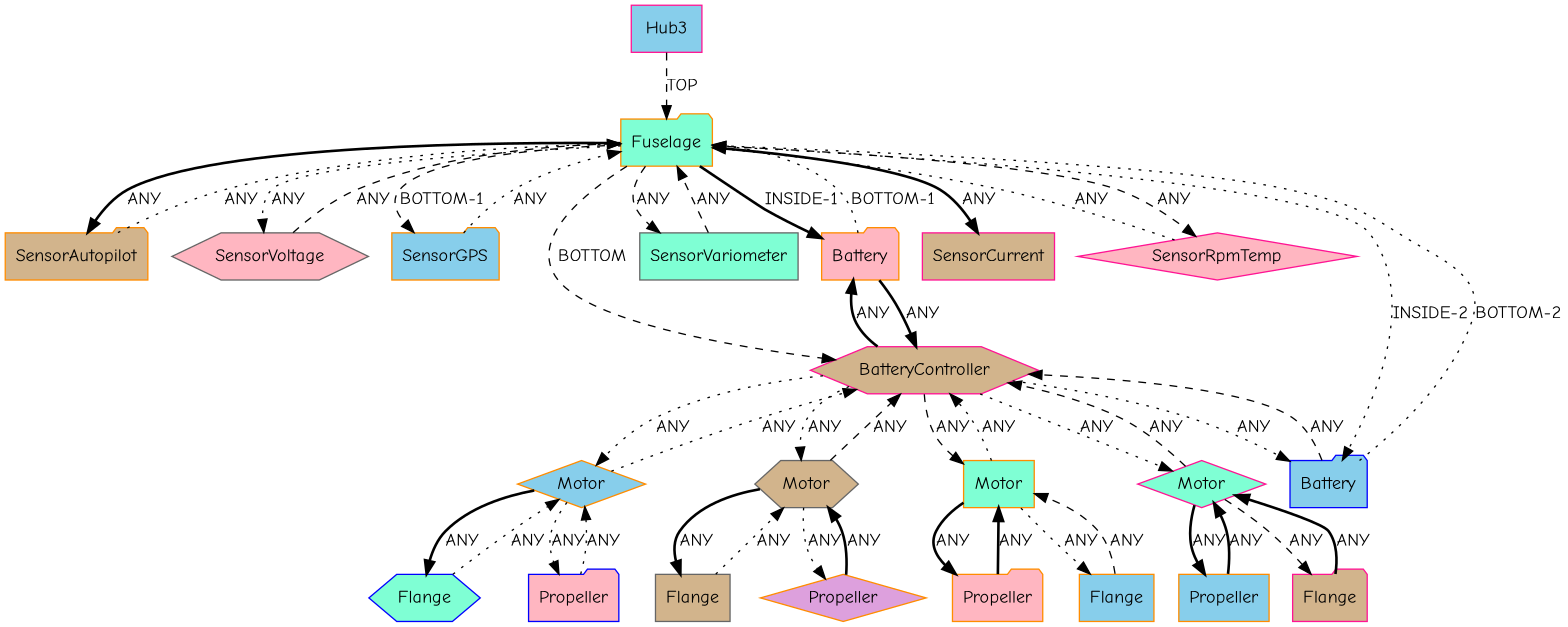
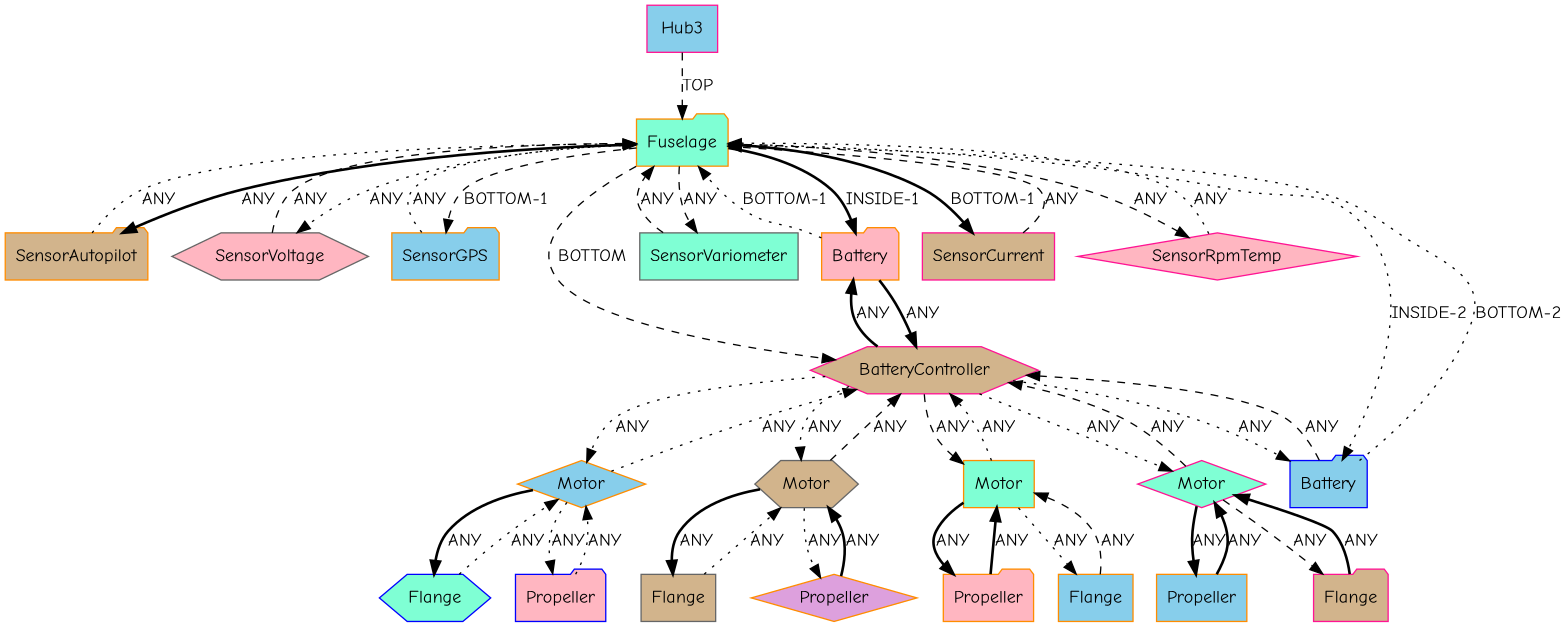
  digraph {
    fontname="Comic Neue"
    node [color=darkorange fillcolor=tan fontname="Comic Neue" shape=folder style=filled]
    edge [fontname="Comic Neue" style=dotted]
    n1 [fillcolor=aquamarine instance=Fuselage_instance_1 label=Fuselage]
    n2 [instance=SensorAutopilot_instance_1 label=SensorAutopilot]
    n3 [color=gray40 fillcolor=lightpink instance=SensorVoltage_instance_1 label=SensorVoltage shape=hexagon]
    n4 [fillcolor=skyblue instance=SensorGPS_instance_1 label=SensorGPS]
    n5 [fillcolor=lightpink instance=Battery_instance_1 label=Battery]
    n6 [color=gray40 fillcolor=aquamarine instance=SensorVariometer_instance_1 label=SensorVariometer shape=box]
    n7 [color=blue fillcolor=skyblue instance=Battery_instance_2 label=Battery]
    n8 [color=deeppink instance=SensorCurrent_instance_1 label=SensorCurrent shape=box]
    n9 [color=deeppink fillcolor=lightpink instance=SensorRpmTemp_instance_1 label=SensorRpmTemp shape=diamond]
    n10 [color=deeppink instance=BatteryController_instance_1 label=BatteryController shape=hexagon]
    n11 [color=deeppink fillcolor=skyblue instance=Hub3_instance_4 label=Hub3 shape=box]
    n12 [color=blue fillcolor=aquamarine instance=Flange_instance_1 label=Flange shape=hexagon]
    n13 [fillcolor=skyblue instance=Motor_instance_1 label=Motor shape=diamond]
    n14 [color=blue fillcolor=lightpink instance=Propeller_instance_1 label=Propeller]
    n15 [color=gray40 instance=Motor_instance_4 label=Motor shape=hexagon]
    n16 [fillcolor=aquamarine instance=Motor_instance_2 label=Motor shape=box]
    n17 [color=deeppink fillcolor=aquamarine instance=Motor_instance_3 label=Motor shape=diamond]
    n18 [color=gray40 instance=Flange_instance_2 label=Flange shape=box]
    n19 [fillcolor=plum instance=Propeller_instance_4 label=Propeller shape=diamond]
    n20 [fillcolor=lightpink instance=Propeller_instance_2 label=Propeller]
    n21 [fillcolor=skyblue instance=Flange_instance_3 label=Flange shape=box]
    n22 [fillcolor=skyblue instance=Propeller_instance_3 label=Propeller shape=box]
    n23 [color=deeppink instance=Flange_instance_4 label=Flange]
    n1 -> n2 [label=ANY style=bold]
    n1 -> n3 [label=ANY]
    n1 -> n4 [label="BOTTOM-1" style=dashed]
    n1 -> n5 [label="INSIDE-1" style=bold]
    n1 -> n6 [label=ANY style=dashed]
    n1 -> n7 [label="INSIDE-2"]
-   n1 -> n8 [label=ANY style=bold]
+   n1 -> n8 [label="BOTTOM-1" style=bold]
    n1 -> n9 [label=ANY style=dashed]
    n1 -> n10 [label=BOTTOM style=dashed]
    n2 -> n1 [label=ANY]
    n3 -> n1 [label=ANY style=dashed]
    n4 -> n1 [label=ANY]
    n5 -> n1 [label="BOTTOM-1"]
    n5 -> n10 [label=ANY style=bold]
    n6 -> n1 [label=ANY style=dashed]
    n7 -> n1 [label="BOTTOM-2"]
    n7 -> n10 [label=ANY style=dashed]
+   n8 -> n1 [label=ANY style=dashed]
    n9 -> n1 [label=ANY]
    n10 -> n5 [label=ANY style=bold]
    n10 -> n7 [label=ANY]
    n10 -> n13 [label=ANY]
    n10 -> n15 [label=ANY]
    n10 -> n16 [label=ANY style=dashed]
    n10 -> n17 [label=ANY]
    n11 -> n1 [label=TOP style=dashed]
    n12 -> n13 [label=ANY]
    n13 -> n10 [label=ANY]
    n13 -> n12 [label=ANY style=bold]
    n13 -> n14 [label=ANY]
    n14 -> n13 [label=ANY]
    n15 -> n10 [label=ANY style=dashed]
    n15 -> n18 [label=ANY style=bold]
    n15 -> n19 [label=ANY]
    n16 -> n10 [label=ANY]
    n16 -> n20 [label=ANY style=bold]
    n16 -> n21 [label=ANY]
    n17 -> n10 [label=ANY style=dashed]
    n17 -> n22 [label=ANY style=bold]
    n17 -> n23 [label=ANY style=dashed]
    n18 -> n15 [label=ANY]
    n19 -> n15 [label=ANY style=bold]
    n20 -> n16 [label=ANY style=bold]
    n21 -> n16 [label=ANY style=dashed]
    n22 -> n17 [label=ANY style=bold]
    n23 -> n17 [label=ANY style=bold]
  }
